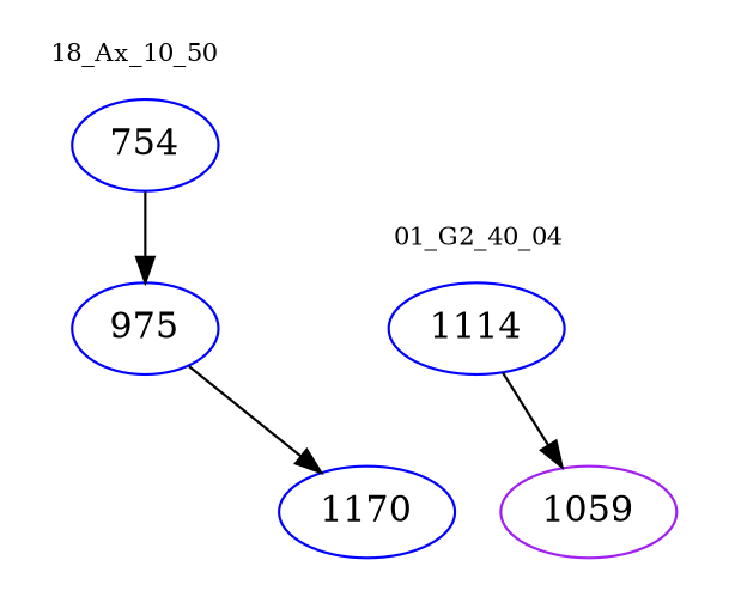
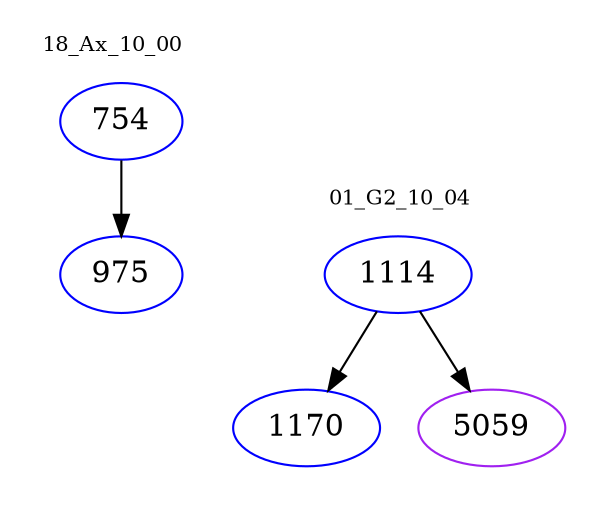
  digraph {
    node [color=blue]
    edge [color=black]
    n1 [label=754]
    n2 [label=975]
    n3 [label=1114]
    n4 [label=1170]
-   n5 [color=purple label=1059]
+   n5 [color=purple label=5059]
    subgraph cluster_1 {
      color=white
      fontsize=10
-     label="18_Ax_10_50"
+     label="18_Ax_10_00"
      n1
      n2
    }
    subgraph cluster_2 {
      color=white
      fontsize=10
-     label="01_G2_40_04"
+     label="01_G2_10_04"
      n3
      n4
      n5
    }
    n1 -> n2
-   n2 -> n4
+   n3 -> n4
    n3 -> n5
  }
